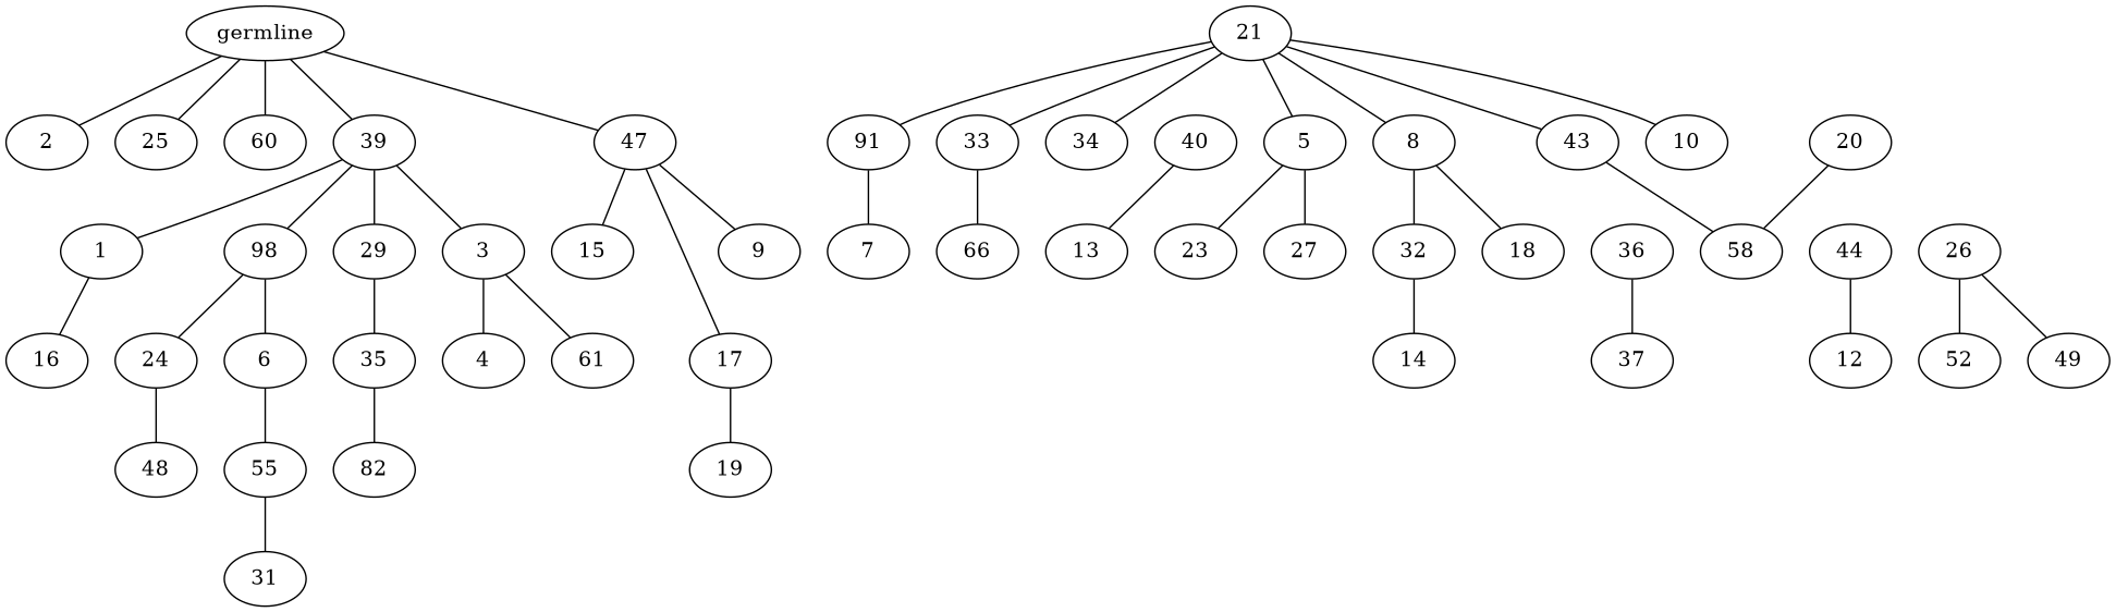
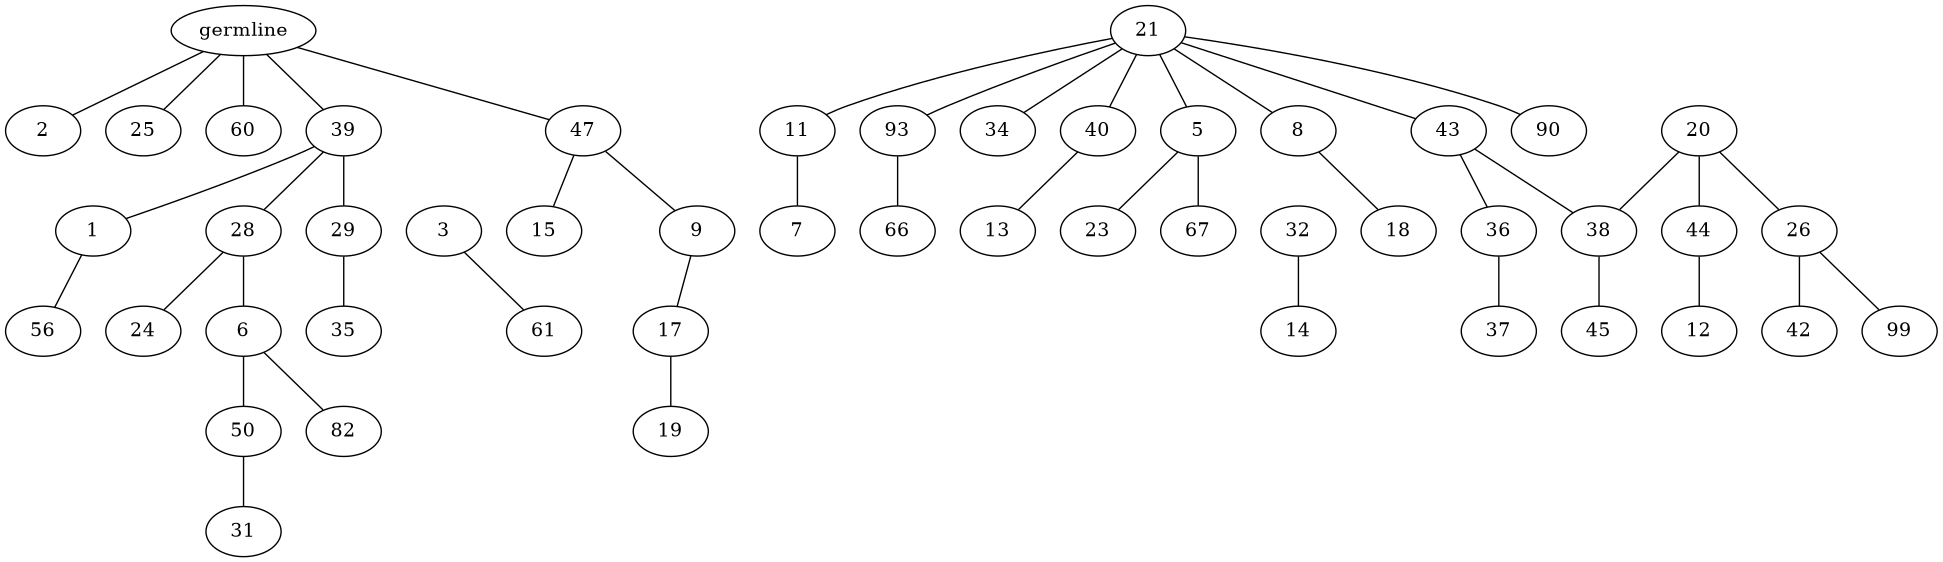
  graph {
    n1 [label=germline]
    n2 [label=2]
    n3 [label=25]
    n4 [label=60]
    n5 [label=39]
    n6 [label=47]
    n7 [label=1]
-   n8 [label=98]
+   n8 [label=28]
    n9 [label=29]
    n10 [label=3]
    n11 [label=15]
    n12 [label=17]
    n13 [label=9]
-   n14 [label=16]
+   n14 [label=56]
    n15 [label=21]
-   n16 [label=10]
-   n17 [label=91]
-   n18 [label=33]
+   n16 [label=90]
+   n17 [label=11]
+   n18 [label=93]
    n19 [label=34]
    n20 [label=40]
    n21 [label=43]
    n22 [label=5]
    n23 [label=8]
    n24 [label=24]
    n25 [label=6]
    n26 [label=35]
-   n27 [label=4]
    n28 [label=61]
    n29 [label=7]
    n30 [label=66]
    n31 [label=13]
    n32 [label=36]
-   n33 [label=58]
+   n33 [label=38]
    n34 [label=23]
-   n35 [label=27]
+   n35 [label=67]
    n36 [label=18]
    n37 [label=32]
    n38 [label=20]
    n39 [label=26]
    n40 [label=44]
    n41 [label=37]
-   n42 [label=52]
-   n43 [label=49]
+   n42 [label=42]
+   n43 [label=99]
+   n44 [label=45]
    n45 [label=12]
    n46 [label=14]
-   n47 [label=48]
-   n48 [label=55]
+   n48 [label=50]
    n49 [label=31]
    n50 [label=82]
    n51 [label=19]
    n1 -- n2
    n1 -- n3
    n1 -- n4
    n1 -- n5
    n1 -- n6
    n5 -- n7
    n5 -- n8
    n5 -- n9
-   n5 -- n10
    n6 -- n11
-   n6 -- n12
+   n13 -- n12
    n6 -- n13
    n7 -- n14
    n8 -- n24
    n8 -- n25
    n9 -- n26
-   n10 -- n27
    n10 -- n28
    n12 -- n51
    n15 -- n16
    n15 -- n17
    n15 -- n18
    n15 -- n19
+   n15 -- n20
    n15 -- n21
    n15 -- n22
    n15 -- n23
    n17 -- n29
    n18 -- n30
    n20 -- n31
+   n21 -- n32
    n21 -- n33
    n22 -- n34
    n22 -- n35
    n23 -- n36
-   n23 -- n37
-   n24 -- n47
    n25 -- n48
-   n26 -- n50
+   n25 -- n50
    n32 -- n41
+   n33 -- n44
    n37 -- n46
    n38 -- n33
+   n38 -- n39
+   n38 -- n40
    n39 -- n42
    n39 -- n43
    n40 -- n45
    n48 -- n49
  }
